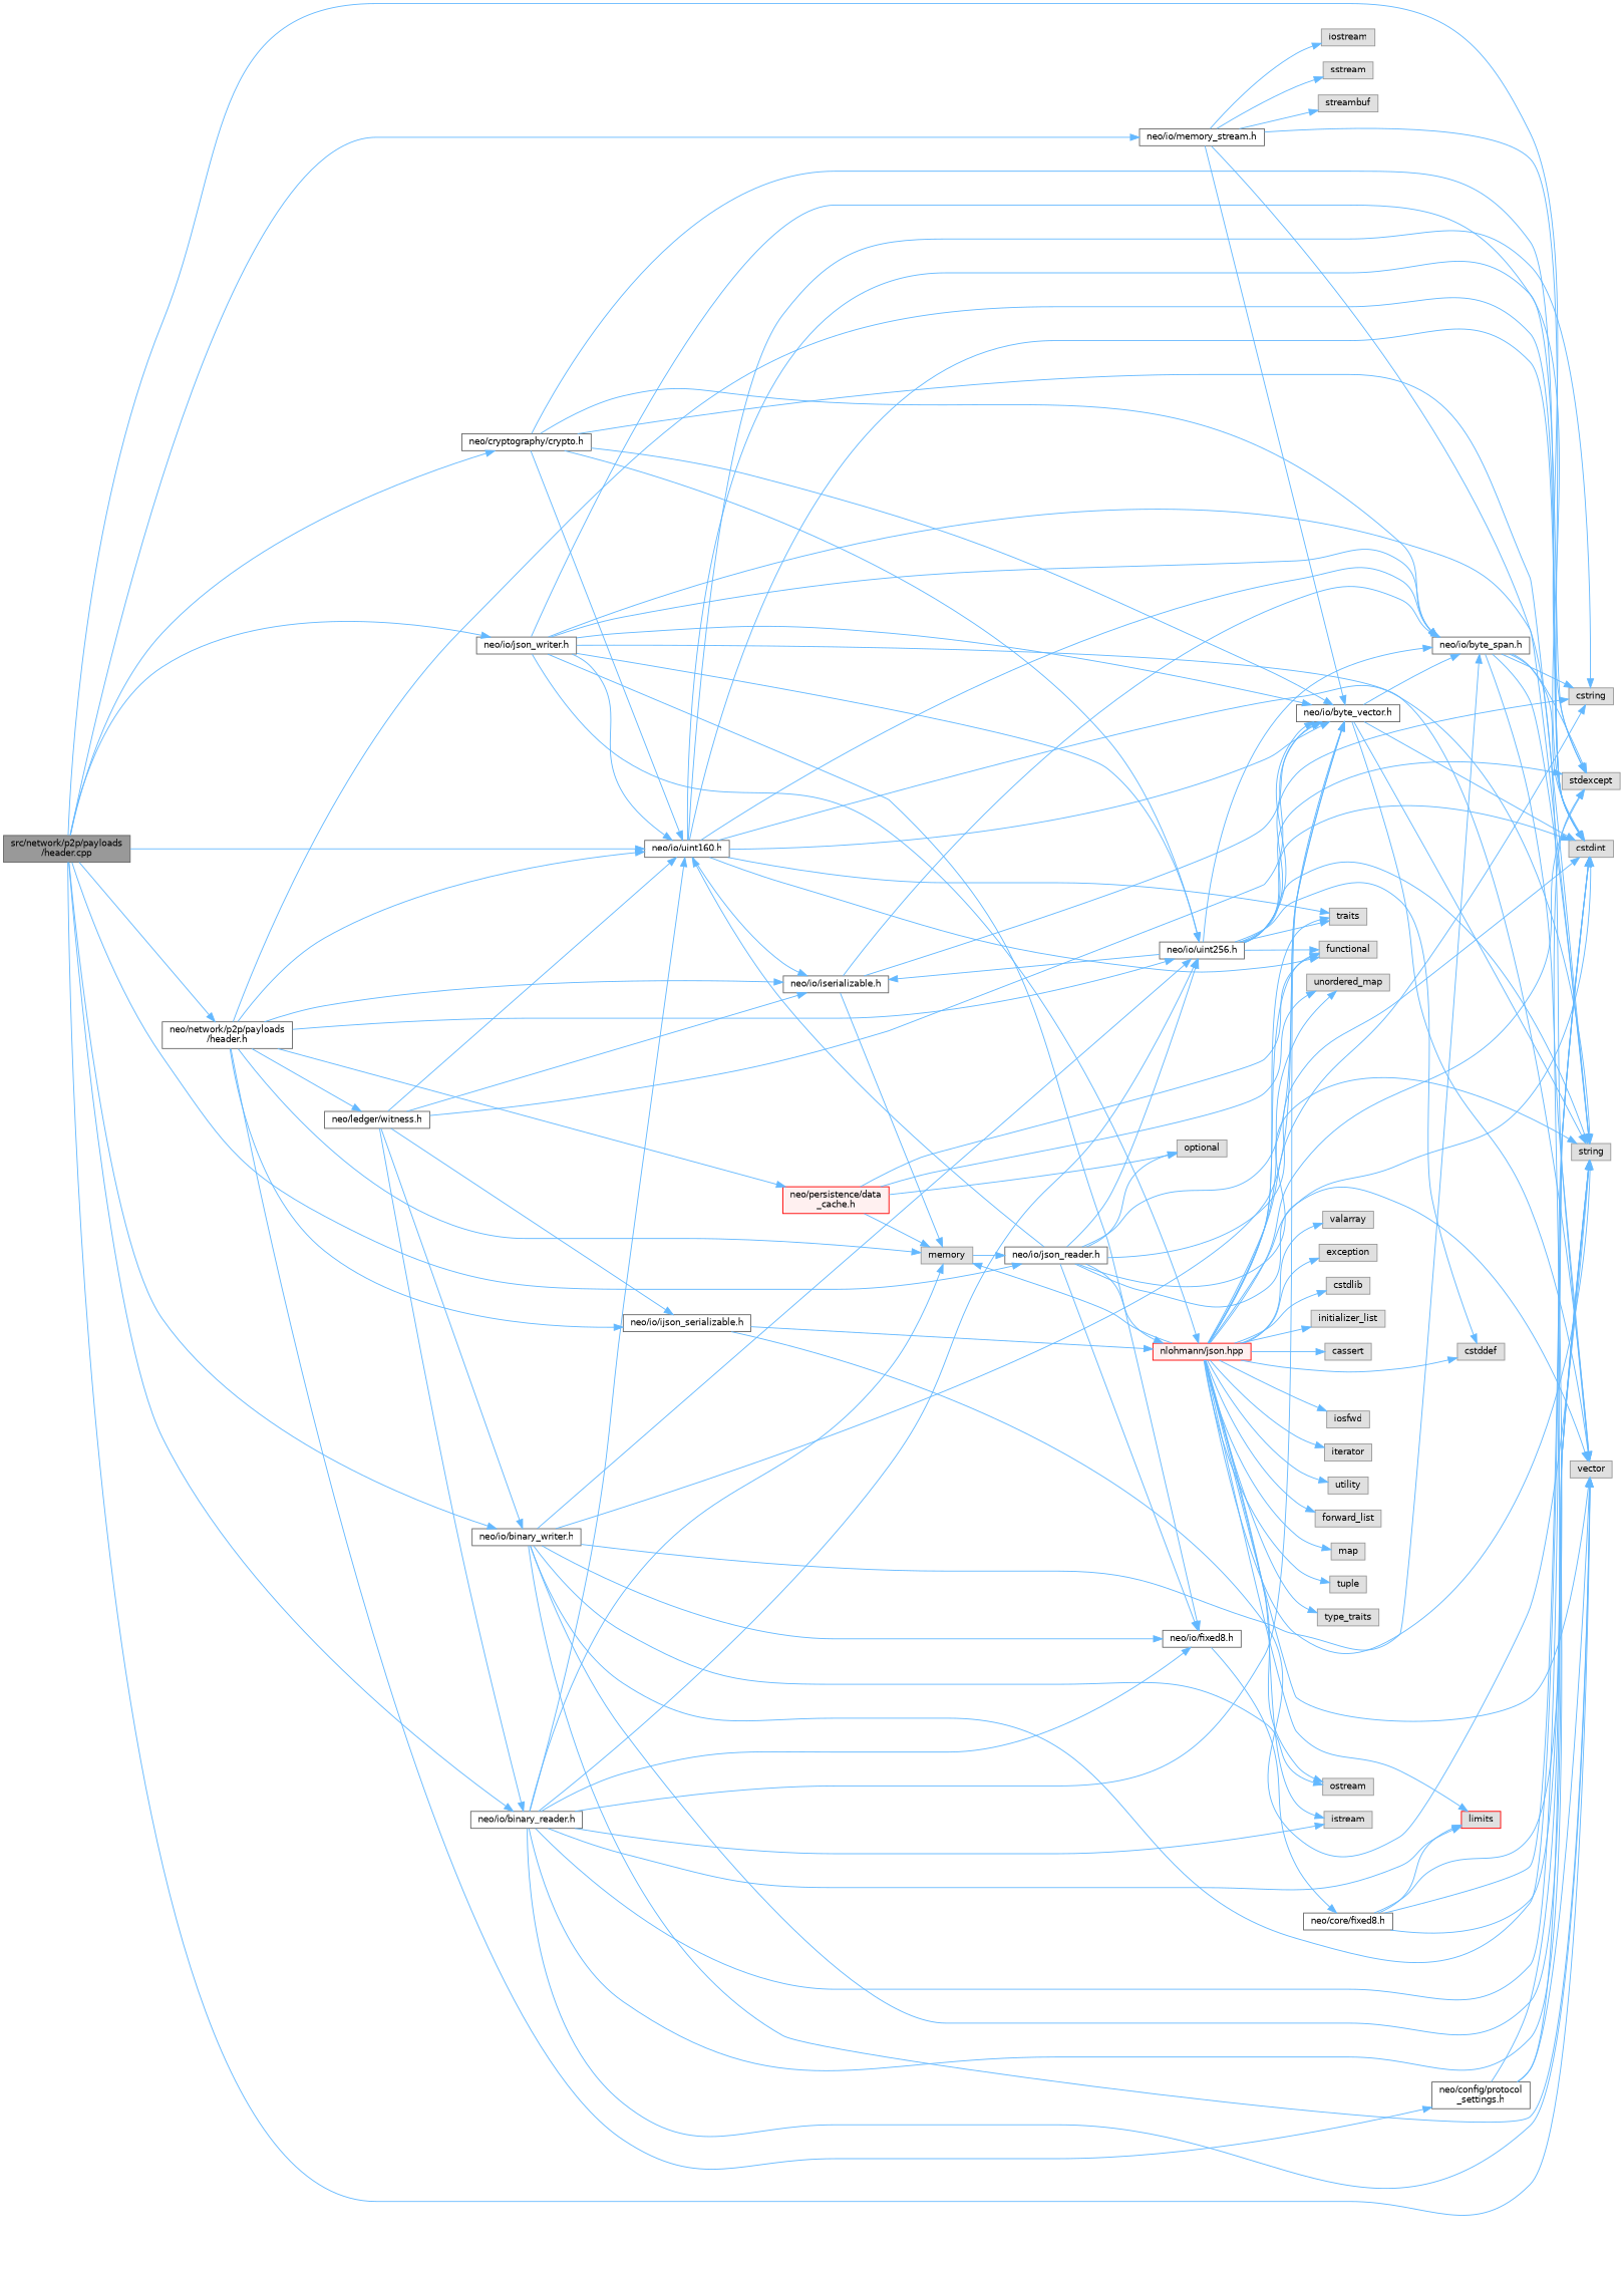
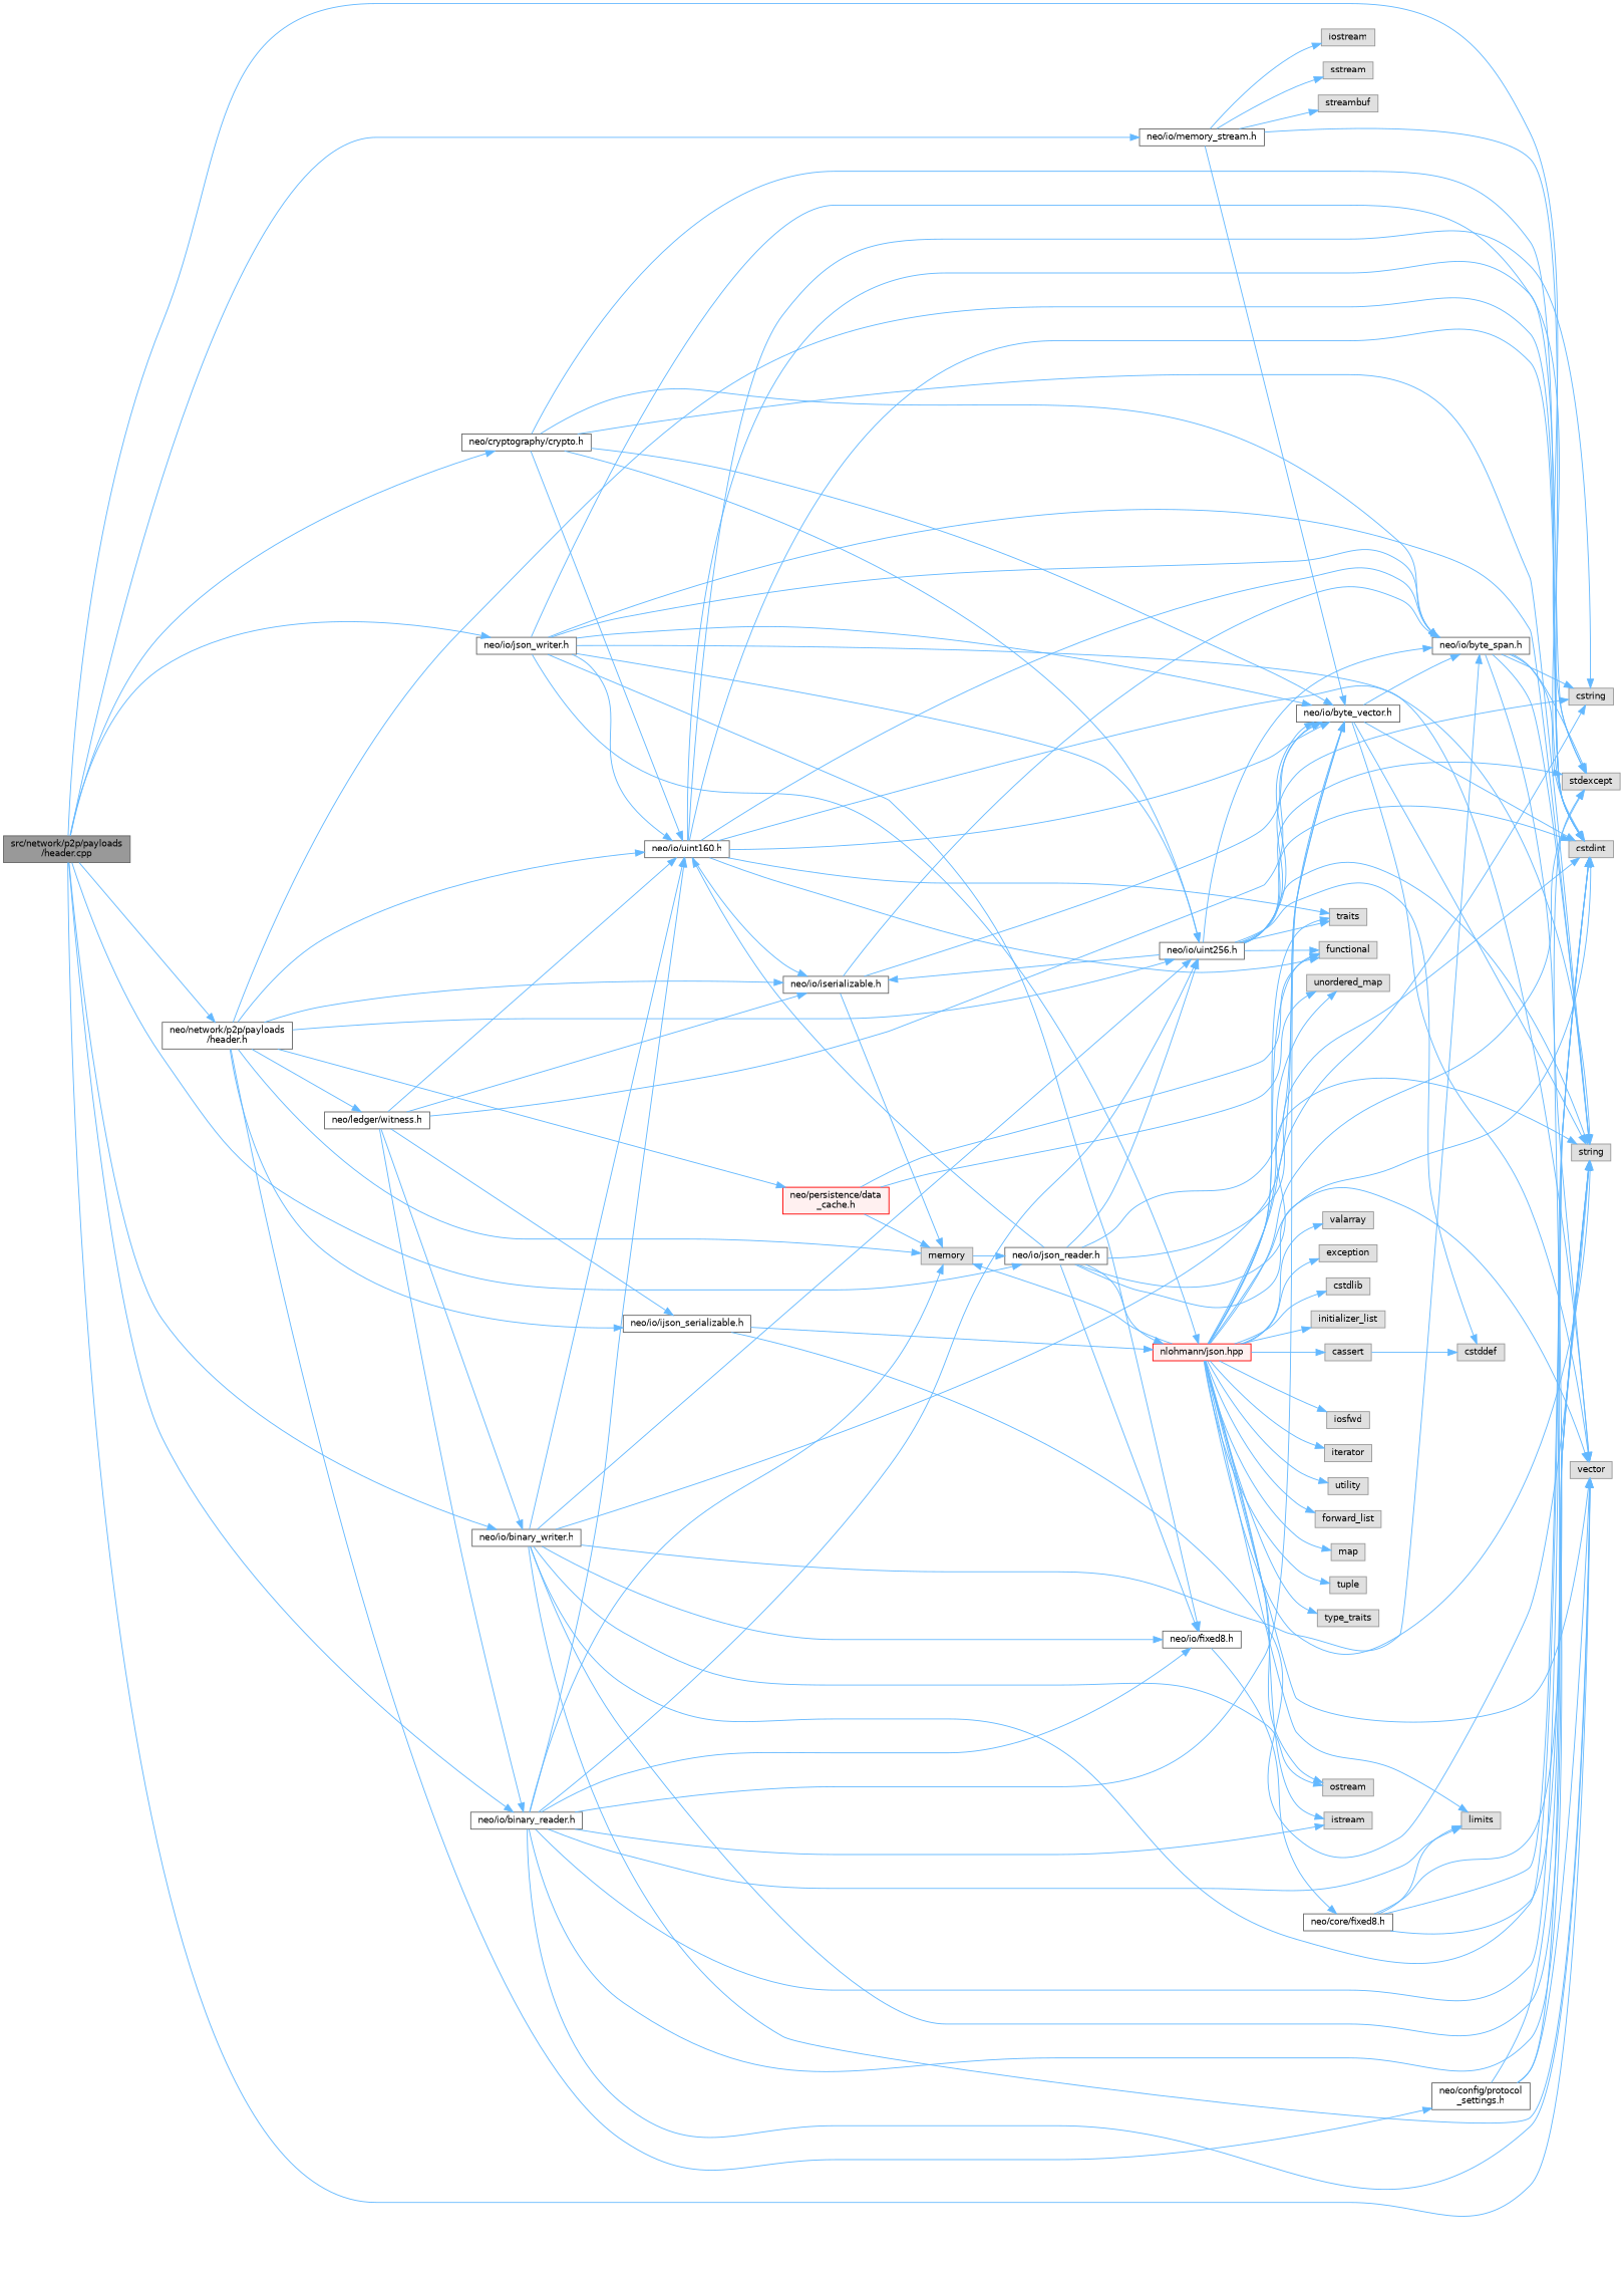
  digraph {
    rankdir=LR
    node [color=grey60 fillcolor="#E0E0E0" fontname=Helvetica fontsize=10 shape=box style=filled]
    edge [color=steelblue1 fontname=Helvetica fontsize=10 labelfontname=Helvetica labelfontsize=10 style=solid]
    n1 [color=gray40 fillcolor=grey60 fontcolor=black height=0.2 label="src/network/p2p/payloads\l/header.cpp" width=0.4]
    n2 [color=grey40 fillcolor=white height=0.2 label="neo/cryptography/crypto.h" width=0.4]
    n3 [height=0.2 label=stdexcept width=0.4]
    n4 [height=0.2 label=vector width=0.4]
    n5 [color=grey40 fillcolor=white height=0.2 label="neo/io/binary_reader.h" width=0.4]
    n6 [color=grey40 fillcolor=white height=0.2 label="neo/io/binary_writer.h" width=0.4]
    n7 [color=grey40 fillcolor=white height=0.2 label="neo/io/json_reader.h" width=0.4]
    n8 [color=grey40 fillcolor=white height=0.2 label="neo/io/json_writer.h" width=0.4]
    n9 [color=grey40 fillcolor=white height=0.2 label="neo/io/memory_stream.h" width=0.4]
    n10 [color=grey40 fillcolor=white height=0.2 label="neo/network/p2p/payloads\l/header.h" width=0.4]
    n11 [color=grey40 fillcolor=white height=0.2 label="neo/io/byte_span.h" width=0.4]
    n12 [height=0.2 label=cstdint width=0.4]
    n13 [height=0.2 label=string width=0.4]
    n14 [color=grey40 fillcolor=white height=0.2 label="neo/io/byte_vector.h" width=0.4]
    n15 [color=grey40 fillcolor=white height=0.2 label="neo/io/uint160.h" width=0.4]
    n16 [color=grey40 fillcolor=white height=0.2 label="neo/io/uint256.h" width=0.4]
    n17 [height=0.2 label=memory width=0.4]
    n18 [color=grey40 fillcolor=white height=0.2 label="neo/io/fixed8.h" width=0.4]
-   n19 [color=red height=0.2 label=limits width=0.4]
+   n19 [height=0.2 label=limits width=0.4]
    n20 [height=0.2 label=istream width=0.4]
    n21 [height=0.2 label=ostream width=0.4]
    n22 [color=red fillcolor="#FFF0F0" height=0.2 label="nlohmann/json.hpp" width=0.4]
-   n23 [height=0.2 label=optional width=0.4]
    n24 [height=0.2 label=iostream width=0.4]
    n25 [height=0.2 label=sstream width=0.4]
    n26 [height=0.2 label=streambuf width=0.4]
    n27 [color=grey40 fillcolor=white height=0.2 label="neo/io/iserializable.h" width=0.4]
    n28 [color=grey40 fillcolor=white height=0.2 label="neo/config/protocol\l_settings.h" width=0.4]
    n29 [color=grey40 fillcolor=white height=0.2 label="neo/io/ijson_serializable.h" width=0.4]
    n30 [color=grey40 fillcolor=white height=0.2 label="neo/ledger/witness.h" width=0.4]
    n31 [color=red fillcolor="#FFF0F0" height=0.2 label="neo/persistence/data\l_cache.h" width=0.4]
    n32 [height=0.2 label=cstring width=0.4]
    n33 [height=0.2 label=traits width=0.4]
    n34 [height=0.2 label=functional width=0.4]
    n35 [height=0.2 label=cstddef width=0.4]
    n36 [color=grey40 fillcolor=white height=0.2 label="neo/core/fixed8.h" width=0.4]
    n37 [height=0.2 label=initializer_list width=0.4]
    n38 [height=0.2 label=iosfwd width=0.4]
    n39 [height=0.2 label=iterator width=0.4]
    n40 [height=0.2 label=utility width=0.4]
    n41 [height=0.2 label=forward_list width=0.4]
    n42 [height=0.2 label=map width=0.4]
    n43 [height=0.2 label=tuple width=0.4]
    n44 [height=0.2 label=type_traits width=0.4]
    n45 [height=0.2 label=unordered_map width=0.4]
    n46 [height=0.2 label=valarray width=0.4]
    n47 [height=0.2 label=exception width=0.4]
    n48 [height=0.2 label=cstdlib width=0.4]
    n49 [height=0.2 label=cassert width=0.4]
    n1 -> n2
    n1 -> n3
    n1 -> n4
    n1 -> n5
    n1 -> n6
    n1 -> n7
    n1 -> n8
    n1 -> n9
    n1 -> n10
    n2 -> n11
    n2 -> n12
    n2 -> n13
    n2 -> n14
    n2 -> n15
    n2 -> n16
    n5 -> n4
    n5 -> n12
    n5 -> n13
    n5 -> n14
    n5 -> n15
    n5 -> n16
    n5 -> n17
    n5 -> n18
    n5 -> n19
    n5 -> n20
    n6 -> n4
    n6 -> n11
    n6 -> n12
    n6 -> n13
    n6 -> n14
-   n1 -> n15
+   n6 -> n15
    n6 -> n16
    n6 -> n18
    n6 -> n21
    n7 -> n4
    n7 -> n12
    n7 -> n13
    n7 -> n14
    n7 -> n15
    n7 -> n16
    n7 -> n18
    n7 -> n22
-   n7 -> n23
    n8 -> n4
    n8 -> n11
    n8 -> n12
    n8 -> n13
    n8 -> n14
    n8 -> n15
    n8 -> n16
    n8 -> n18
    n8 -> n22
-   n9 -> n4
    n9 -> n12
    n9 -> n14
    n9 -> n24
    n9 -> n25
    n9 -> n26
    n10 -> n12
    n10 -> n15
    n10 -> n16
    n10 -> n17
    n10 -> n27
    n10 -> n28
    n10 -> n29
    n10 -> n30
    n10 -> n31
    n11 -> n3
    n11 -> n4
    n11 -> n12
    n11 -> n13
    n11 -> n32
    n14 -> n4
    n14 -> n11
    n14 -> n12
    n14 -> n13
    n15 -> n3
    n15 -> n11
    n15 -> n12
    n15 -> n13
    n15 -> n14
    n15 -> n27
    n15 -> n32
    n15 -> n33
    n15 -> n34
    n16 -> n3
    n16 -> n11
    n16 -> n12
    n16 -> n13
    n16 -> n14
    n16 -> n27
    n16 -> n32
    n16 -> n33
    n16 -> n34
    n16 -> n35
    n17 -> n7
    n18 -> n36
    n22 -> n3
    n22 -> n4
    n22 -> n12
    n22 -> n13
    n22 -> n17
    n22 -> n19
    n22 -> n20
    n22 -> n21
    n22 -> n32
    n22 -> n33
    n22 -> n34
-   n22 -> n35
+   n49 -> n35
    n22 -> n37
    n22 -> n38
    n22 -> n39
    n22 -> n40
    n22 -> n41
    n22 -> n42
    n22 -> n43
    n22 -> n44
    n22 -> n45
    n22 -> n46
    n22 -> n47
    n22 -> n48
    n22 -> n49
    n27 -> n11
    n27 -> n14
    n27 -> n17
    n28 -> n4
    n28 -> n12
    n28 -> n13
    n29 -> n13
    n29 -> n22
    n30 -> n5
    n30 -> n6
    n30 -> n14
    n30 -> n15
    n30 -> n27
    n30 -> n29
    n31 -> n17
-   n31 -> n23
    n31 -> n34
    n31 -> n45
    n36 -> n3
    n36 -> n12
    n36 -> n13
    n36 -> n19
  }
